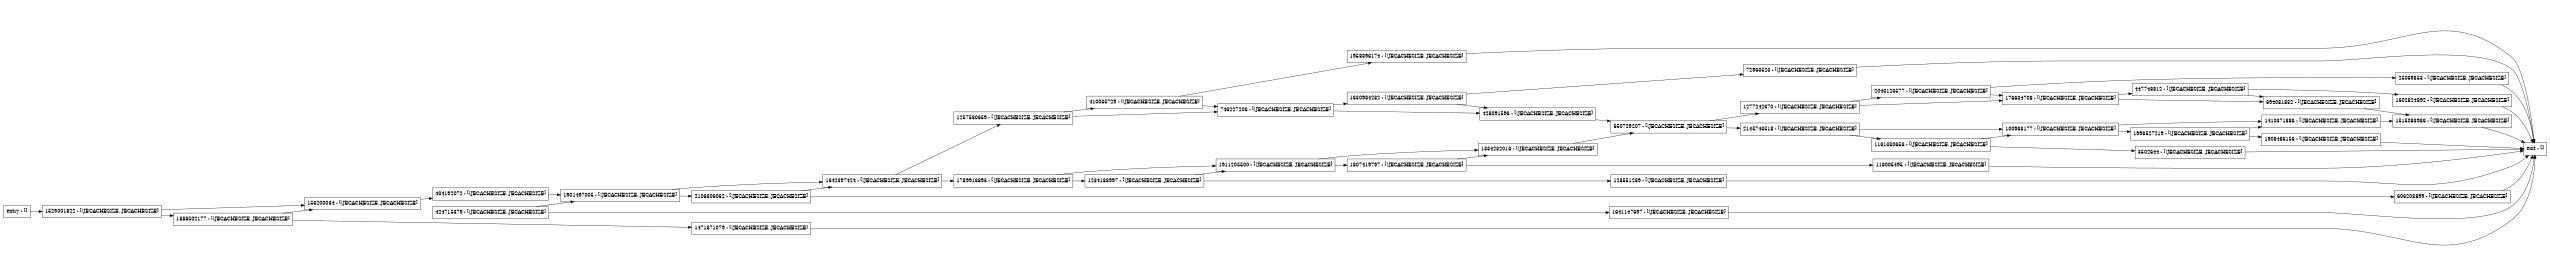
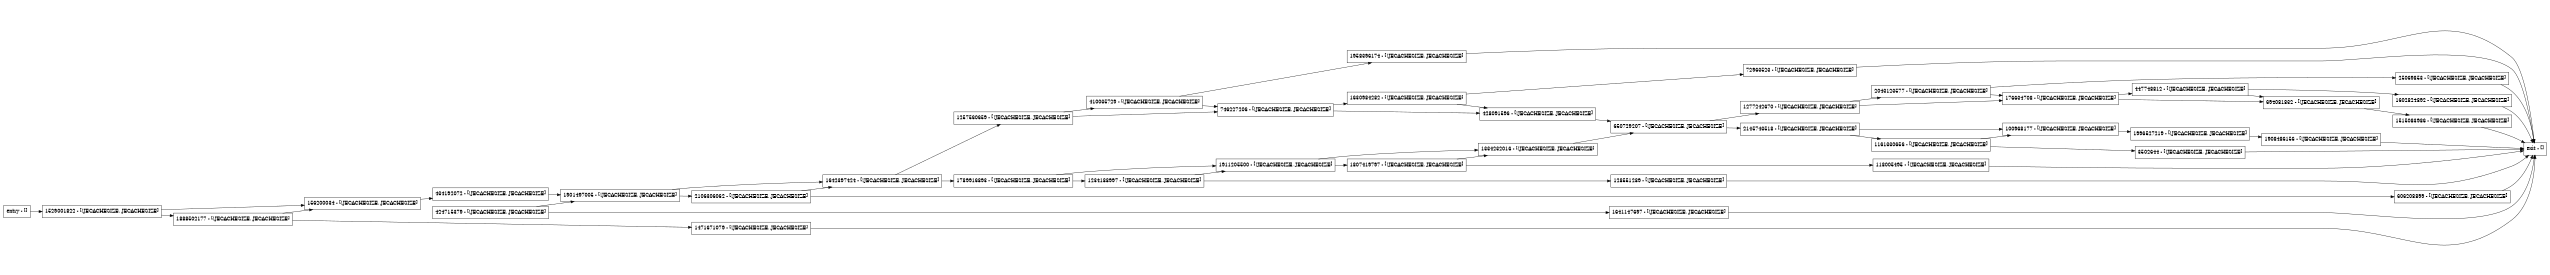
  digraph {
    rankdir=LR
    node [shape=record]
    n1 [label="1901497005 - [!JECACHESIZE, JECACHESIZE]"]
    n2 [label="1642397424 - [!JECACHESIZE, JECACHESIZE]"]
    n3 [label="2106306062 - [!JECACHESIZE, JECACHESIZE]"]
    n4 [label="1789916893 - [!JECACHESIZE, JECACHESIZE]"]
    n5 [label="1257560659 - [!JECACHESIZE, JECACHESIZE]"]
    n6 [label="606208899 - [!JECACHESIZE, JECACHESIZE]"]
    n7 [label="1958396174 - [!JECACHESIZE, JECACHESIZE]"]
    n8 [label="exit - []"]
    n9 [label="410035729 - [!JECACHESIZE, JECACHESIZE]"]
    n10 [label="746227206 - [!JECACHESIZE, JECACHESIZE]"]
    n11 [label="428091596 - [!JECACHESIZE, JECACHESIZE]"]
    n12 [label="1630984282 - [!JECACHESIZE, JECACHESIZE]"]
    n13 [label="1161330656 - [!JECACHESIZE, JECACHESIZE]"]
    n14 [label="3502644 - [!JECACHESIZE, JECACHESIZE]"]
    n15 [label="100968177 - [!JECACHESIZE, JECACHESIZE]"]
-   n16 [label="1410371886 - [!JECACHESIZE, JECACHESIZE]"]
    n17 [label="1996527219 - [!JECACHESIZE, JECACHESIZE]"]
    n18 [label="434192072 - [!JECACHESIZE, JECACHESIZE]"]
    n19 [label="424715379 - [!JECACHESIZE, JECACHESIZE]"]
    n20 [label="1641147697 - [!JECACHESIZE, JECACHESIZE]"]
    n21 [label="1529001822 - [!JECACHESIZE, JECACHESIZE]"]
    n22 [label="156200034 - [!JECACHESIZE, JECACHESIZE]"]
    n23 [label="1888502177 - [!JECACHESIZE, JECACHESIZE]"]
    n24 [label="1471671079 - [!JECACHESIZE, JECACHESIZE]"]
    n25 [label="1234188997 - [!JECACHESIZE, JECACHESIZE]"]
    n26 [label="1911205500 - [!JECACHESIZE, JECACHESIZE]"]
    n27 [label="128551289 - [!JECACHESIZE, JECACHESIZE]"]
    n28 [label="1807419797 - [!JECACHESIZE, JECACHESIZE]"]
    n29 [label="1334232016 - [!JECACHESIZE, JECACHESIZE]"]
    n30 [label="2145743518 - [!JECACHESIZE, JECACHESIZE]"]
    n31 [label="176634708 - [!JECACHESIZE, JECACHESIZE]"]
    n32 [label="447748812 - [!JECACHESIZE, JECACHESIZE]"]
    n33 [label="694081832 - [!JECACHESIZE, JECACHESIZE]"]
    n34 [label="1602824892 - [!JECACHESIZE, JECACHESIZE]"]
    n35 [label="1515083986 - [!JECACHESIZE, JECACHESIZE]"]
    n36 [label="118005495 - [!JECACHESIZE, JECACHESIZE]"]
    n37 [label="650729207 - [!JECACHESIZE, JECACHESIZE]"]
    n38 [label="1908486156 - [!JECACHESIZE, JECACHESIZE]"]
    n39 [label="2043123577 - [!JECACHESIZE, JECACHESIZE]"]
    n40 [label="25069853 - [!JECACHESIZE, JECACHESIZE]"]
    n41 [label="1277242670 - [!JECACHESIZE, JECACHESIZE]"]
    n42 [label="72963523 - [!JECACHESIZE, JECACHESIZE]"]
    n43 [label="entry - []"]
    n1 -> n2
    n1 -> n3
    n2 -> n4
    n2 -> n5
    n3 -> n2
    n3 -> n6
    n4 -> n25
    n4 -> n26
    n5 -> n9
    n5 -> n10
    n6 -> n8
    n7 -> n8
    n9 -> n7
    n9 -> n10
    n10 -> n11
    n10 -> n12
    n11 -> n37
    n12 -> n11
    n12 -> n42
    n13 -> n14
    n13 -> n15
    n14 -> n8
-   n15 -> n16
    n15 -> n17
-   n16 -> n35
-   n17 -> n16
    n17 -> n38
    n18 -> n1
    n19 -> n1
    n19 -> n20
    n20 -> n8
    n21 -> n22
    n21 -> n23
    n22 -> n18
    n23 -> n22
    n23 -> n24
    n24 -> n8
    n25 -> n26
    n25 -> n27
    n26 -> n28
    n26 -> n29
    n27 -> n8
    n28 -> n29
    n28 -> n36
    n29 -> n37
    n30 -> n13
    n30 -> n15
    n31 -> n32
    n31 -> n33
    n32 -> n33
    n32 -> n34
    n33 -> n35
    n34 -> n8
    n35 -> n8
    n36 -> n8
    n37 -> n30
    n37 -> n41
    n38 -> n8
    n39 -> n31
    n39 -> n40
    n40 -> n8
    n41 -> n31
    n41 -> n39
    n42 -> n8
    n43 -> n21
  }
